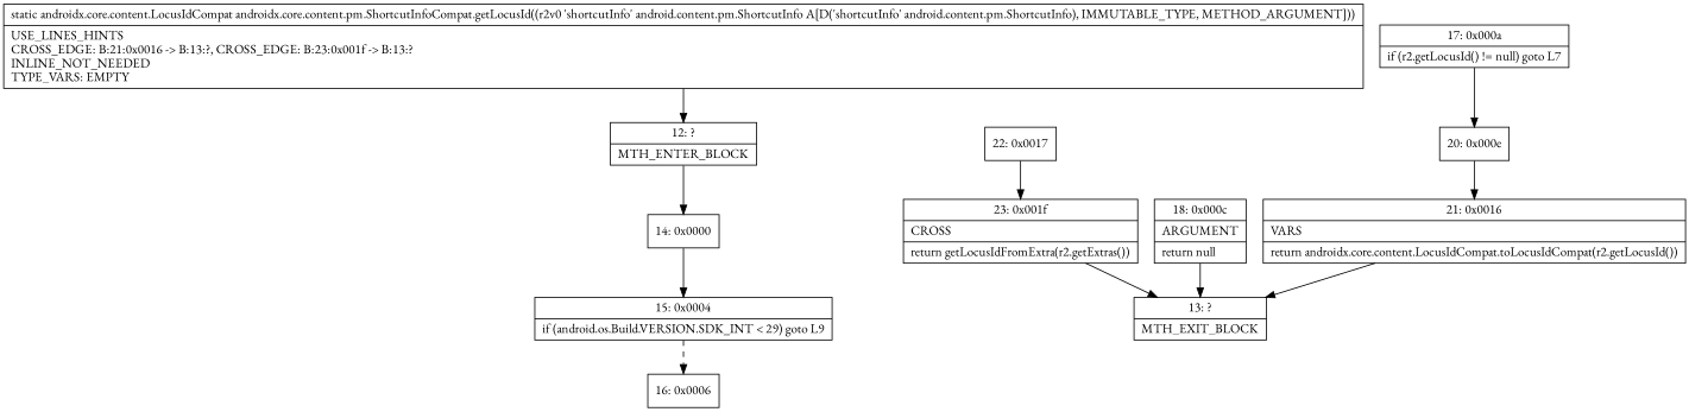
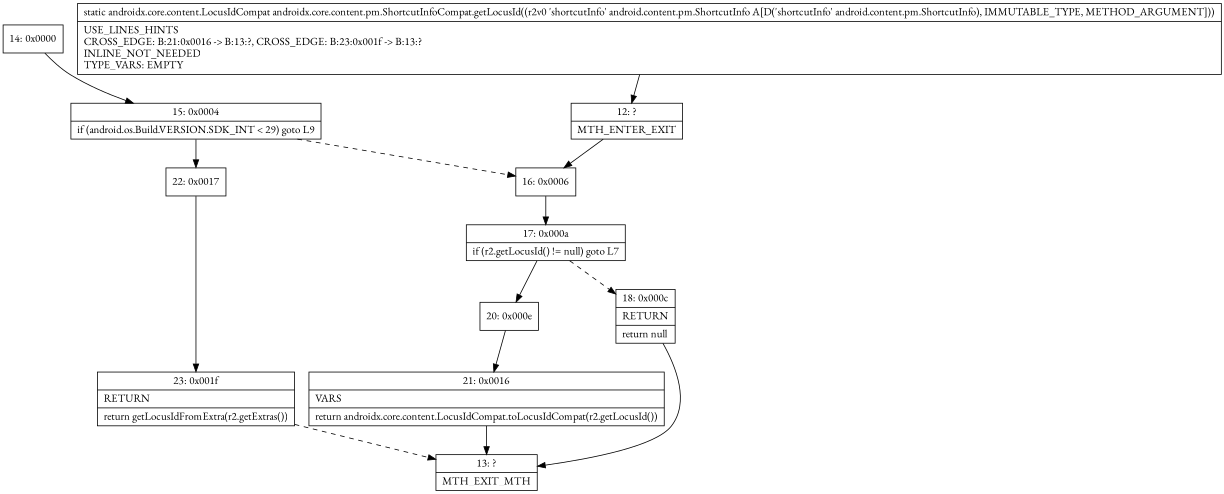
  digraph {
    fontname="EB Garamond"
    node [fontname="EB Garamond" shape=record]
    edge [fontname="EB Garamond"]
-   n1 [label="{12\:\ ?|MTH_ENTER_BLOCK\l}"]
+   n1 [label="{12\:\ ?|MTH_ENTER_EXIT\l}"]
    n2 [label="{14\:\ 0x0000}"]
    n3 [label="{15\:\ 0x0004|if (android.os.Build.VERSION.SDK_INT \< 29) goto L9\l}"]
    n4 [label="{16\:\ 0x0006}"]
    n5 [label="{22\:\ 0x0017}"]
    n6 [label="{17\:\ 0x000a|if (r2.getLocusId() != null) goto L7\l}"]
-   n7 [label="{23\:\ 0x001f|CROSS\l|return getLocusIdFromExtra(r2.getExtras())\l}"]
-   n8 [label="{18\:\ 0x000c|ARGUMENT\l|return null\l}"]
+   n7 [label="{23\:\ 0x001f|RETURN\l|return getLocusIdFromExtra(r2.getExtras())\l}"]
+   n8 [label="{18\:\ 0x000c|RETURN\l|return null\l}"]
    n9 [label="{20\:\ 0x000e}"]
-   n10 [label="{13\:\ ?|MTH_EXIT_BLOCK\l}"]
+   n10 [label="{13\:\ ?|MTH_EXIT_MTH\l}"]
    n11 [label="{21\:\ 0x0016|VARS\l|return androidx.core.content.LocusIdCompat.toLocusIdCompat(r2.getLocusId())\l}"]
    n12 [label="{static androidx.core.content.LocusIdCompat androidx.core.content.pm.ShortcutInfoCompat.getLocusId((r2v0 'shortcutInfo' android.content.pm.ShortcutInfo A[D('shortcutInfo' android.content.pm.ShortcutInfo), IMMUTABLE_TYPE, METHOD_ARGUMENT]))  | USE_LINES_HINTS\lCROSS_EDGE: B:21:0x0016 \-\> B:13:?, CROSS_EDGE: B:23:0x001f \-\> B:13:?\lINLINE_NOT_NEEDED\lTYPE_VARS: EMPTY\l}"]
-   n1 -> n2
+   n1 -> n4
    n2 -> n3
    n3 -> n4 [style=dashed]
+   n3 -> n5
+   n4 -> n6
    n5 -> n7
+   n6 -> n8 [style=dashed]
    n6 -> n9
-   n7 -> n10
+   n7 -> n10 [style=dashed]
    n8 -> n10
    n9 -> n11
    n11 -> n10
    n12 -> n1
  }
